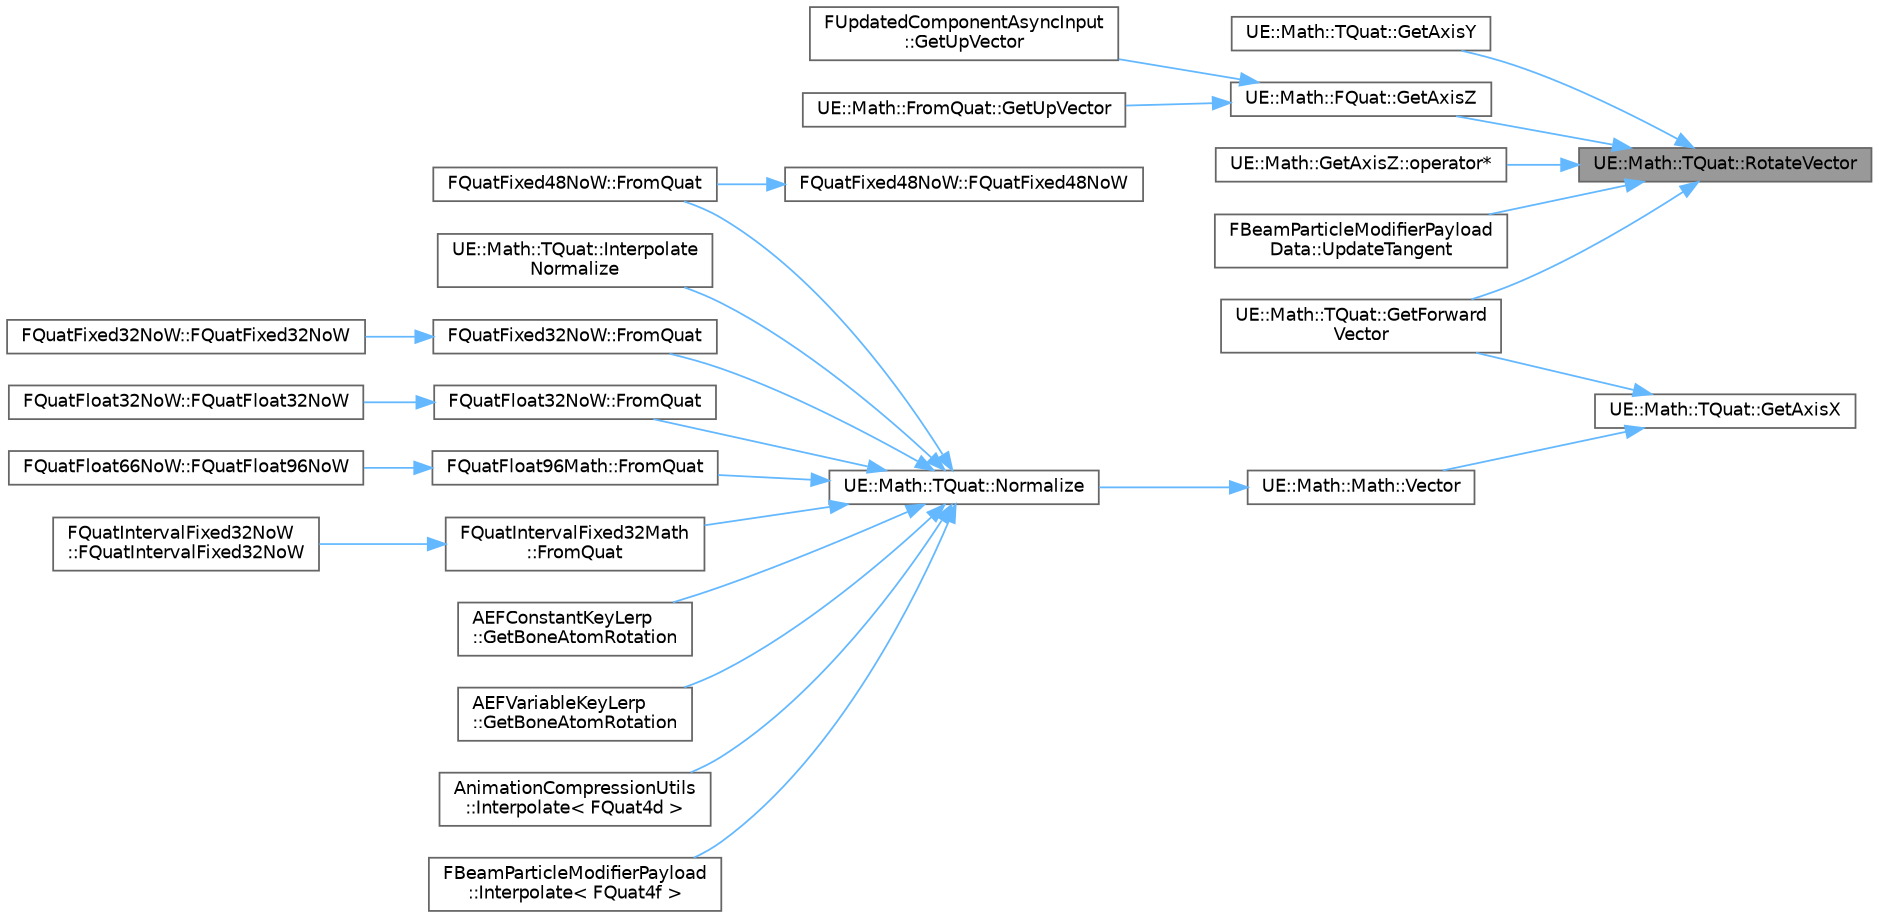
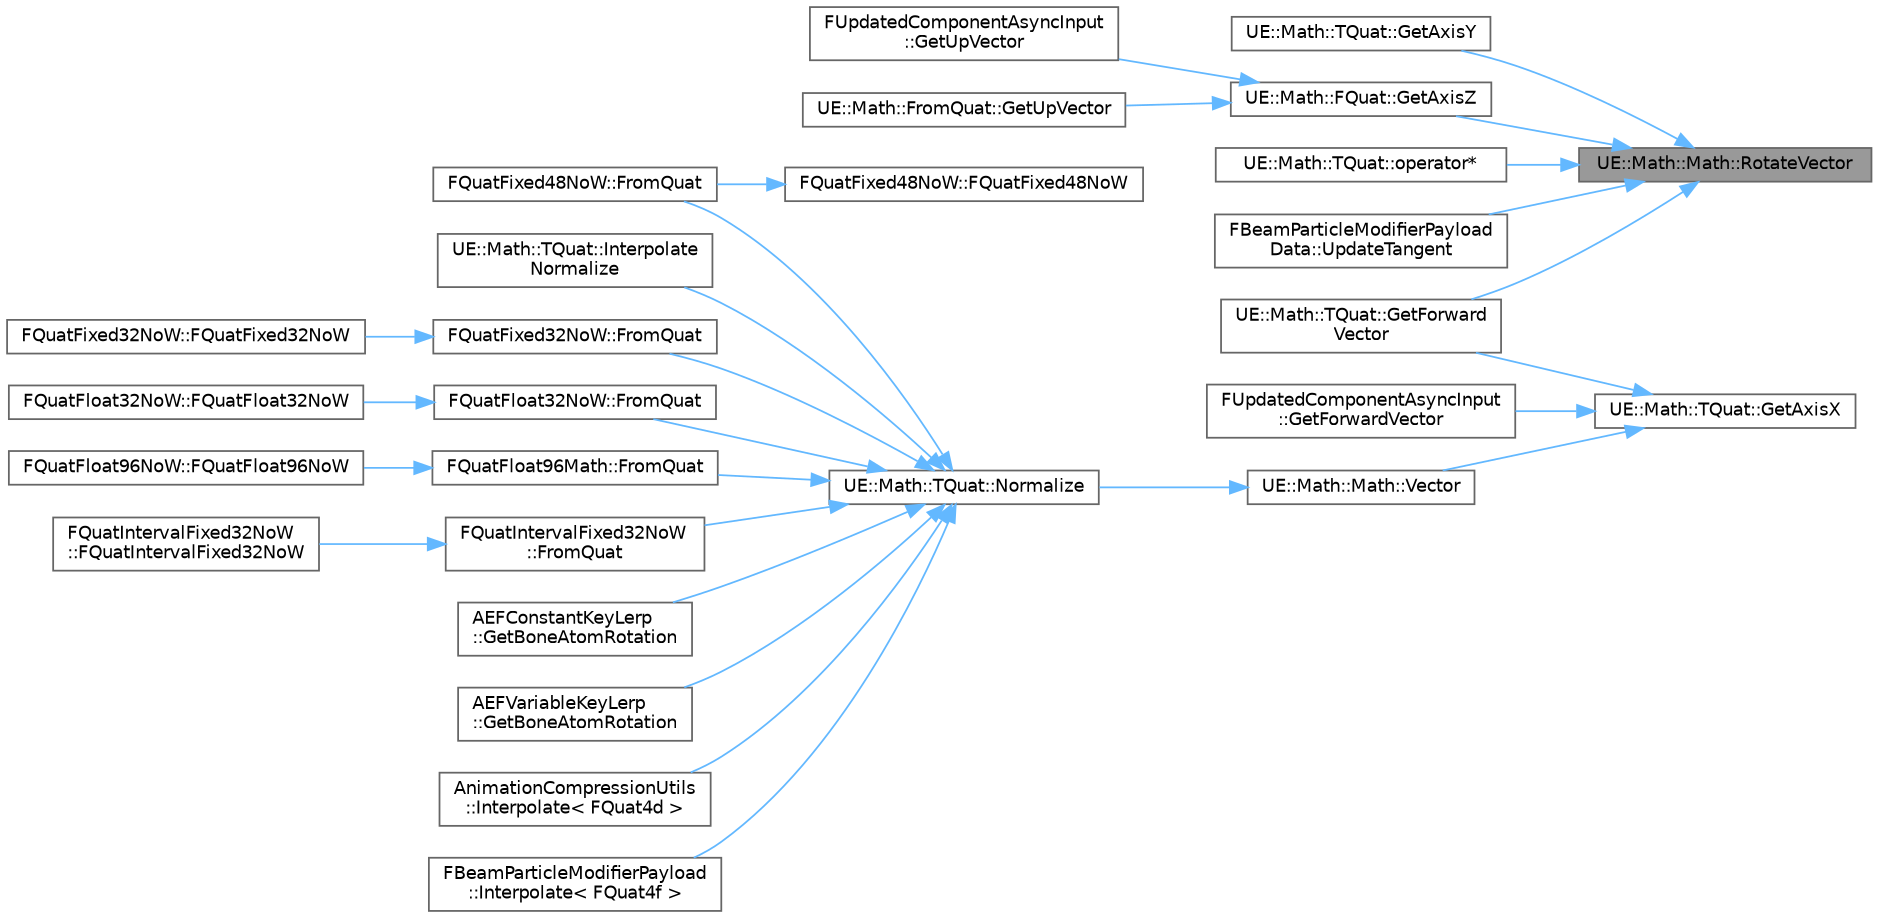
  digraph {
    rankdir=RL
    node [color=grey40 fillcolor=white fontname=Helvetica fontsize=10 shape=box style=filled]
    edge [color=steelblue1 dir=back fontname=Helvetica fontsize=10 labelfontname=Helvetica labelfontsize=10 style=solid]
-   n1 [color=gray40 fillcolor=grey60 fontcolor=black height=0.2 label="UE::Math::TQuat::RotateVector" width=0.4]
+   n1 [color=gray40 fillcolor=grey60 fontcolor=black height=0.2 label="UE::Math::Math::RotateVector" width=0.4]
    n2 [height=0.2 label="UE::Math::TQuat::GetAxisY" width=0.4]
    n3 [height=0.2 label="UE::Math::FQuat::GetAxisZ" width=0.4]
-   n4 [height=0.2 label="UE::Math::GetAxisZ::operator*" width=0.4]
+   n4 [height=0.2 label="UE::Math::TQuat::operator*" width=0.4]
    n5 [height=0.2 label="FBeamParticleModifierPayload\lData::UpdateTangent" width=0.4]
    n6 [height=0.2 label="UE::Math::TQuat::GetForward\lVector" width=0.4]
    n7 [height=0.2 label="UE::Math::TQuat::GetAxisX" width=0.4]
+   n8 [height=0.2 label="FUpdatedComponentAsyncInput\l::GetForwardVector" width=0.4]
    n9 [height=0.2 label="UE::Math::Math::Vector" width=0.4]
    n10 [height=0.2 label="FUpdatedComponentAsyncInput\l::GetUpVector" width=0.4]
    n11 [height=0.2 label="UE::Math::FromQuat::GetUpVector" width=0.4]
    n12 [height=0.2 label="UE::Math::TQuat::Normalize" width=0.4]
    n13 [height=0.2 label="UE::Math::TQuat::Interpolate\lNormalize" width=0.4]
    n14 [height=0.2 label="FQuatFixed32NoW::FromQuat" width=0.4]
    n15 [height=0.2 label="FQuatFixed48NoW::FromQuat" width=0.4]
    n16 [height=0.2 label="FQuatFloat32NoW::FromQuat" width=0.4]
    n17 [height=0.2 label="FQuatFloat96Math::FromQuat" width=0.4]
-   n18 [height=0.2 label="FQuatIntervalFixed32Math\l::FromQuat" width=0.4]
+   n18 [height=0.2 label="FQuatIntervalFixed32NoW\l::FromQuat" width=0.4]
    n19 [height=0.2 label="AEFConstantKeyLerp\l::GetBoneAtomRotation" width=0.4]
    n20 [height=0.2 label="AEFVariableKeyLerp\l::GetBoneAtomRotation" width=0.4]
    n21 [height=0.2 label="AnimationCompressionUtils\l::Interpolate\< FQuat4d \>" width=0.4]
    n22 [height=0.2 label="FBeamParticleModifierPayload\l::Interpolate\< FQuat4f \>" width=0.4]
    n23 [height=0.2 label="FQuatFixed32NoW::FQuatFixed32NoW" width=0.4]
    n24 [height=0.2 label="FQuatFloat32NoW::FQuatFloat32NoW" width=0.4]
-   n25 [height=0.2 label="FQuatFloat66NoW::FQuatFloat96NoW" width=0.4]
+   n25 [height=0.2 label="FQuatFloat96NoW::FQuatFloat96NoW" width=0.4]
    n26 [height=0.2 label="FQuatIntervalFixed32NoW\l::FQuatIntervalFixed32NoW" width=0.4]
    n27 [height=0.2 label="FQuatFixed48NoW::FQuatFixed48NoW" width=0.4]
    n1 -> n2
    n1 -> n3
    n1 -> n4
    n1 -> n5
    n1 -> n6
    n3 -> n10
    n3 -> n11
    n7 -> n6
+   n7 -> n8
    n7 -> n9
    n9 -> n12
    n12 -> n13
    n12 -> n14
    n12 -> n15
    n12 -> n16
    n12 -> n17
    n12 -> n18
    n12 -> n19
    n12 -> n20
    n12 -> n21
    n12 -> n22
    n14 -> n23
    n16 -> n24
    n17 -> n25
    n18 -> n26
    n27 -> n15
  }
